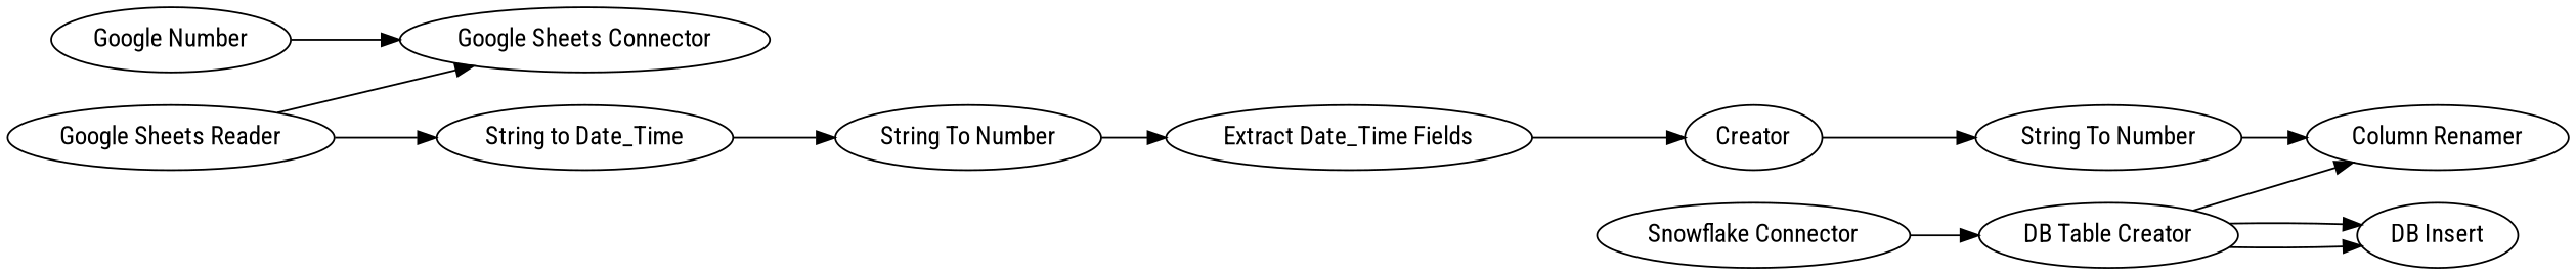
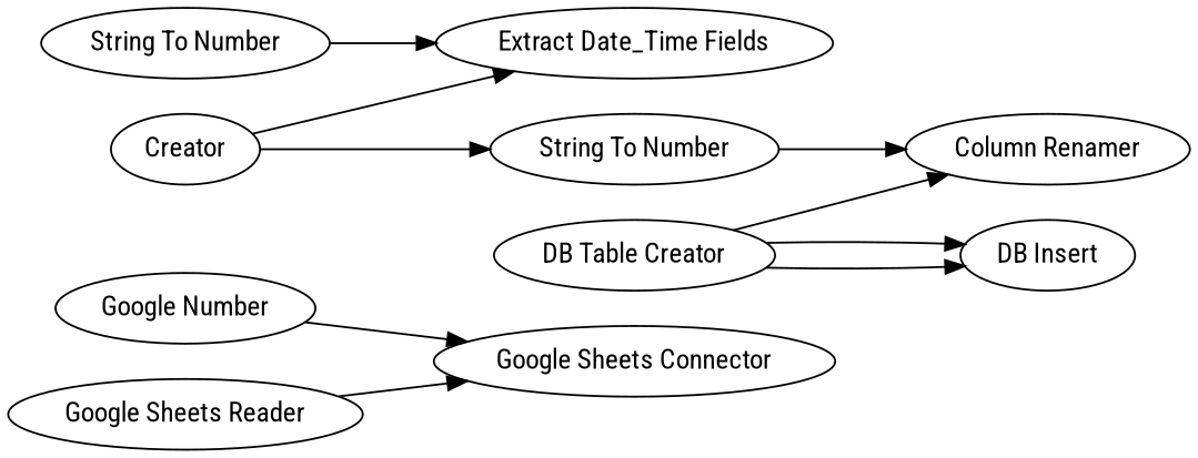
  digraph {
    fontname="Roboto Condensed"
    rankdir=LR
    node [fontname="Roboto Condensed"]
    edge [fontname="Roboto Condensed"]
    n1 [label="Google Number"]
    n2 [label="Google Sheets Connector"]
    n3 [label="Google Sheets Reader"]
-   n4 [label="String to Date_Time"]
    n5 [label="String To Number"]
    n6 [label="Extract Date_Time Fields"]
    n7 [label=Creator]
    n8 [label="String To Number"]
    n9 [label="Column Renamer"]
    n10 [label="DB Table Creator"]
    n11 [label="DB Insert"]
-   n12 [label="Snowflake Connector"]
    n1 -> n2
    n3 -> n2
-   n3 -> n4
-   n4 -> n5
    n5 -> n6
-   n6 -> n7
+   n7 -> n6
    n7 -> n8
    n8 -> n9
    n10 -> n9
    n10 -> n11
    n10 -> n11
-   n12 -> n10
  }
